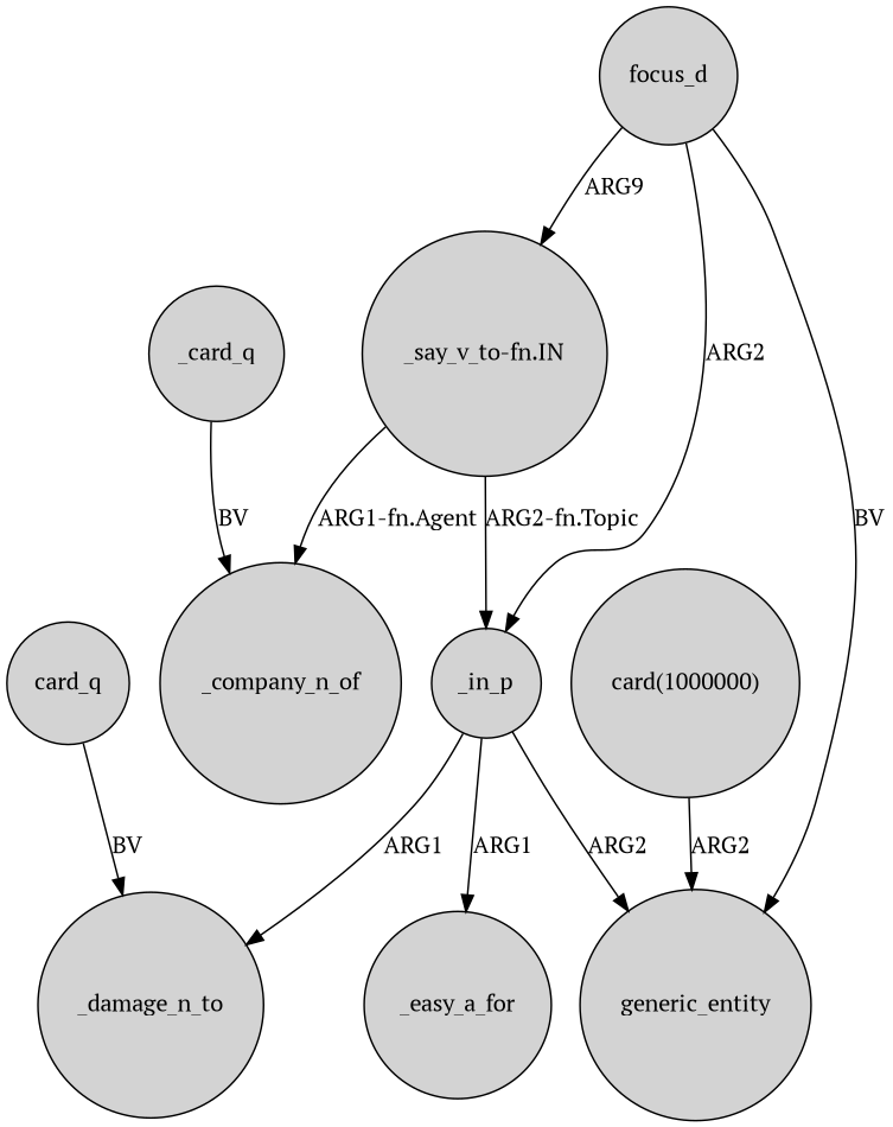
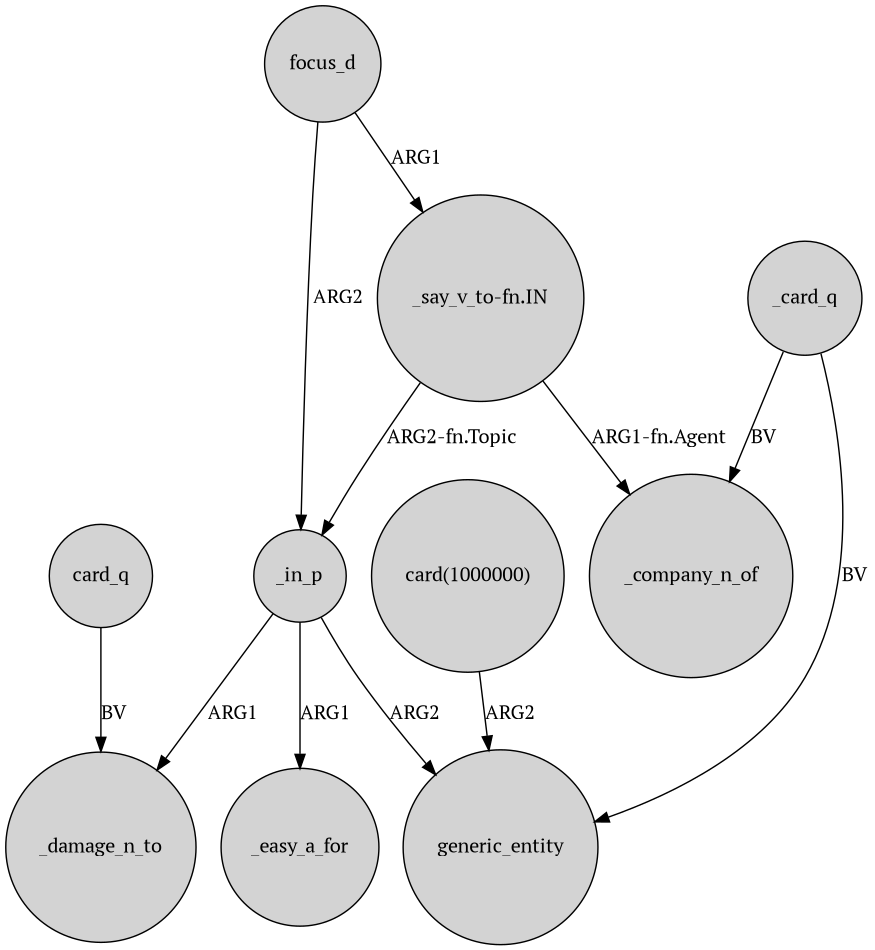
  digraph {
    fontname="PT Serif"
    node [fontname="PT Serif" shape=circle style=filled]
    edge [fontname="PT Serif"]
    _in_p
    _damage_n_to
    generic_entity
    _easy_a_for
    "card(1000000)"
    n6 [label=_card_q]
    _company_n_of
    "_say_v_to-fn.IN"
    n9 [label=card_q]
    focus_d
    _in_p -> _damage_n_to [label=ARG1]
    _in_p -> generic_entity [label=ARG2]
    _in_p -> _easy_a_for [label=ARG1]
    "card(1000000)" -> generic_entity [label=ARG2]
-   focus_d -> generic_entity [label=BV]
+   n6 -> generic_entity [label=BV]
    n6 -> _company_n_of [label=BV]
    "_say_v_to-fn.IN" -> _in_p [label="ARG2-fn.Topic"]
    "_say_v_to-fn.IN" -> _company_n_of [label="ARG1-fn.Agent"]
    n9 -> _damage_n_to [label=BV]
    focus_d -> _in_p [label=ARG2]
-   focus_d -> "_say_v_to-fn.IN" [label=ARG9]
+   focus_d -> "_say_v_to-fn.IN" [label=ARG1]
  }
